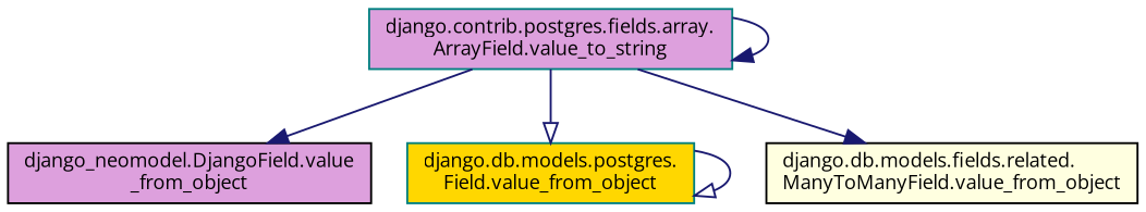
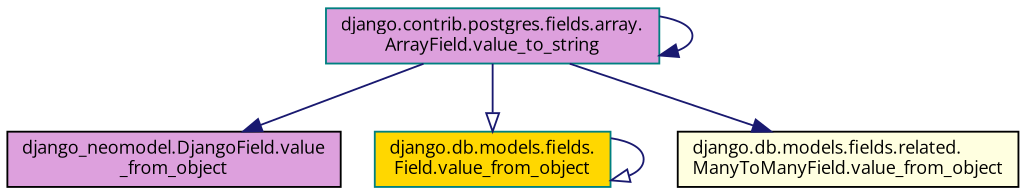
  digraph {
    rankdir=TB
    fontname="Open Sans"
    node [color=teal fillcolor=plum fontname="Open Sans" fontsize=10 shape=record style=filled]
    edge [color=midnightblue fontname="Open Sans" fontsize=10 labelfontname=Helvetica labelfontsize=10 style=solid arrowhead=normal]
    n1 [fontcolor=black height=0.2 label="django.contrib.postgres.fields.array.\lArrayField.value_to_string" width=0.4]
    n2 [color=black height=0.2 label="django_neomodel.DjangoField.value\l_from_object" width=0.4]
-   n3 [fillcolor=gold height=0.2 label="django.db.models.postgres.\lField.value_from_object" width=0.4]
+   n3 [fillcolor=gold height=0.2 label="django.db.models.fields.\lField.value_from_object" width=0.4]
    n4 [color=black fillcolor=lightyellow height=0.2 label="django.db.models.fields.related.\lManyToManyField.value_from_object" width=0.4]
    n1 -> n1
    n1 -> n2
    n1 -> n3 [arrowhead=onormal]
    n1 -> n4
    n3 -> n3 [arrowhead=onormal]
  }
